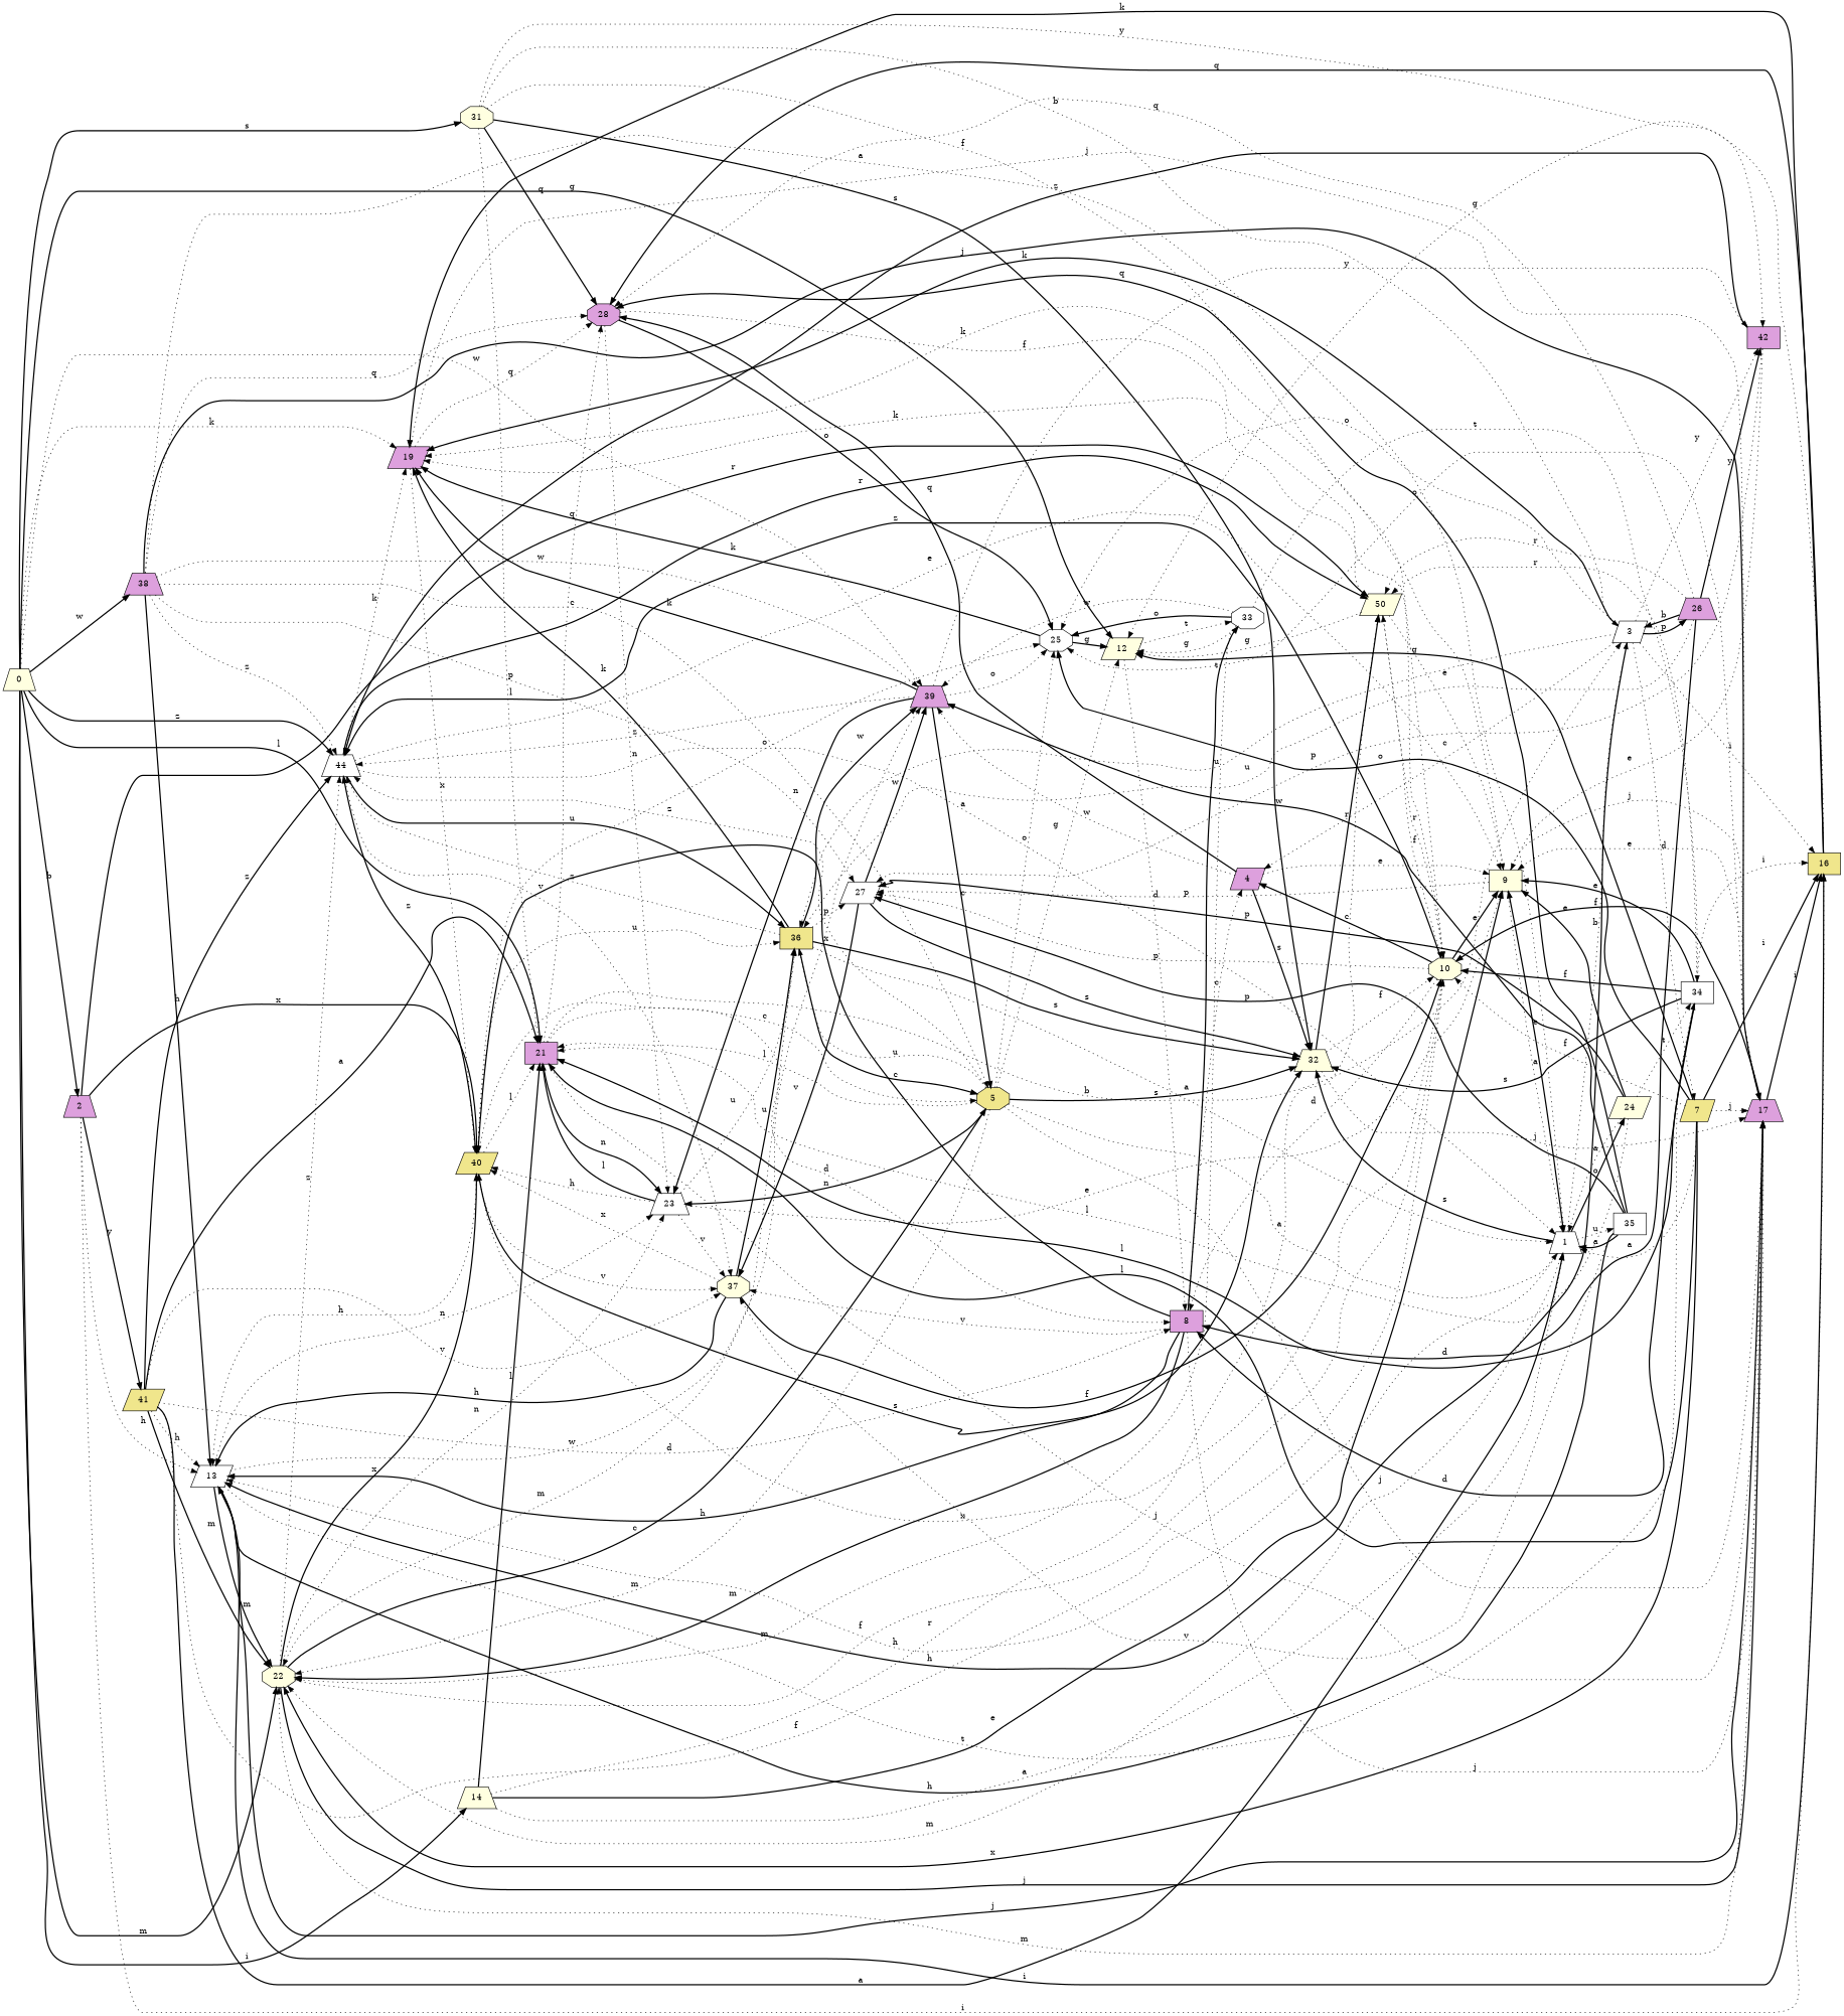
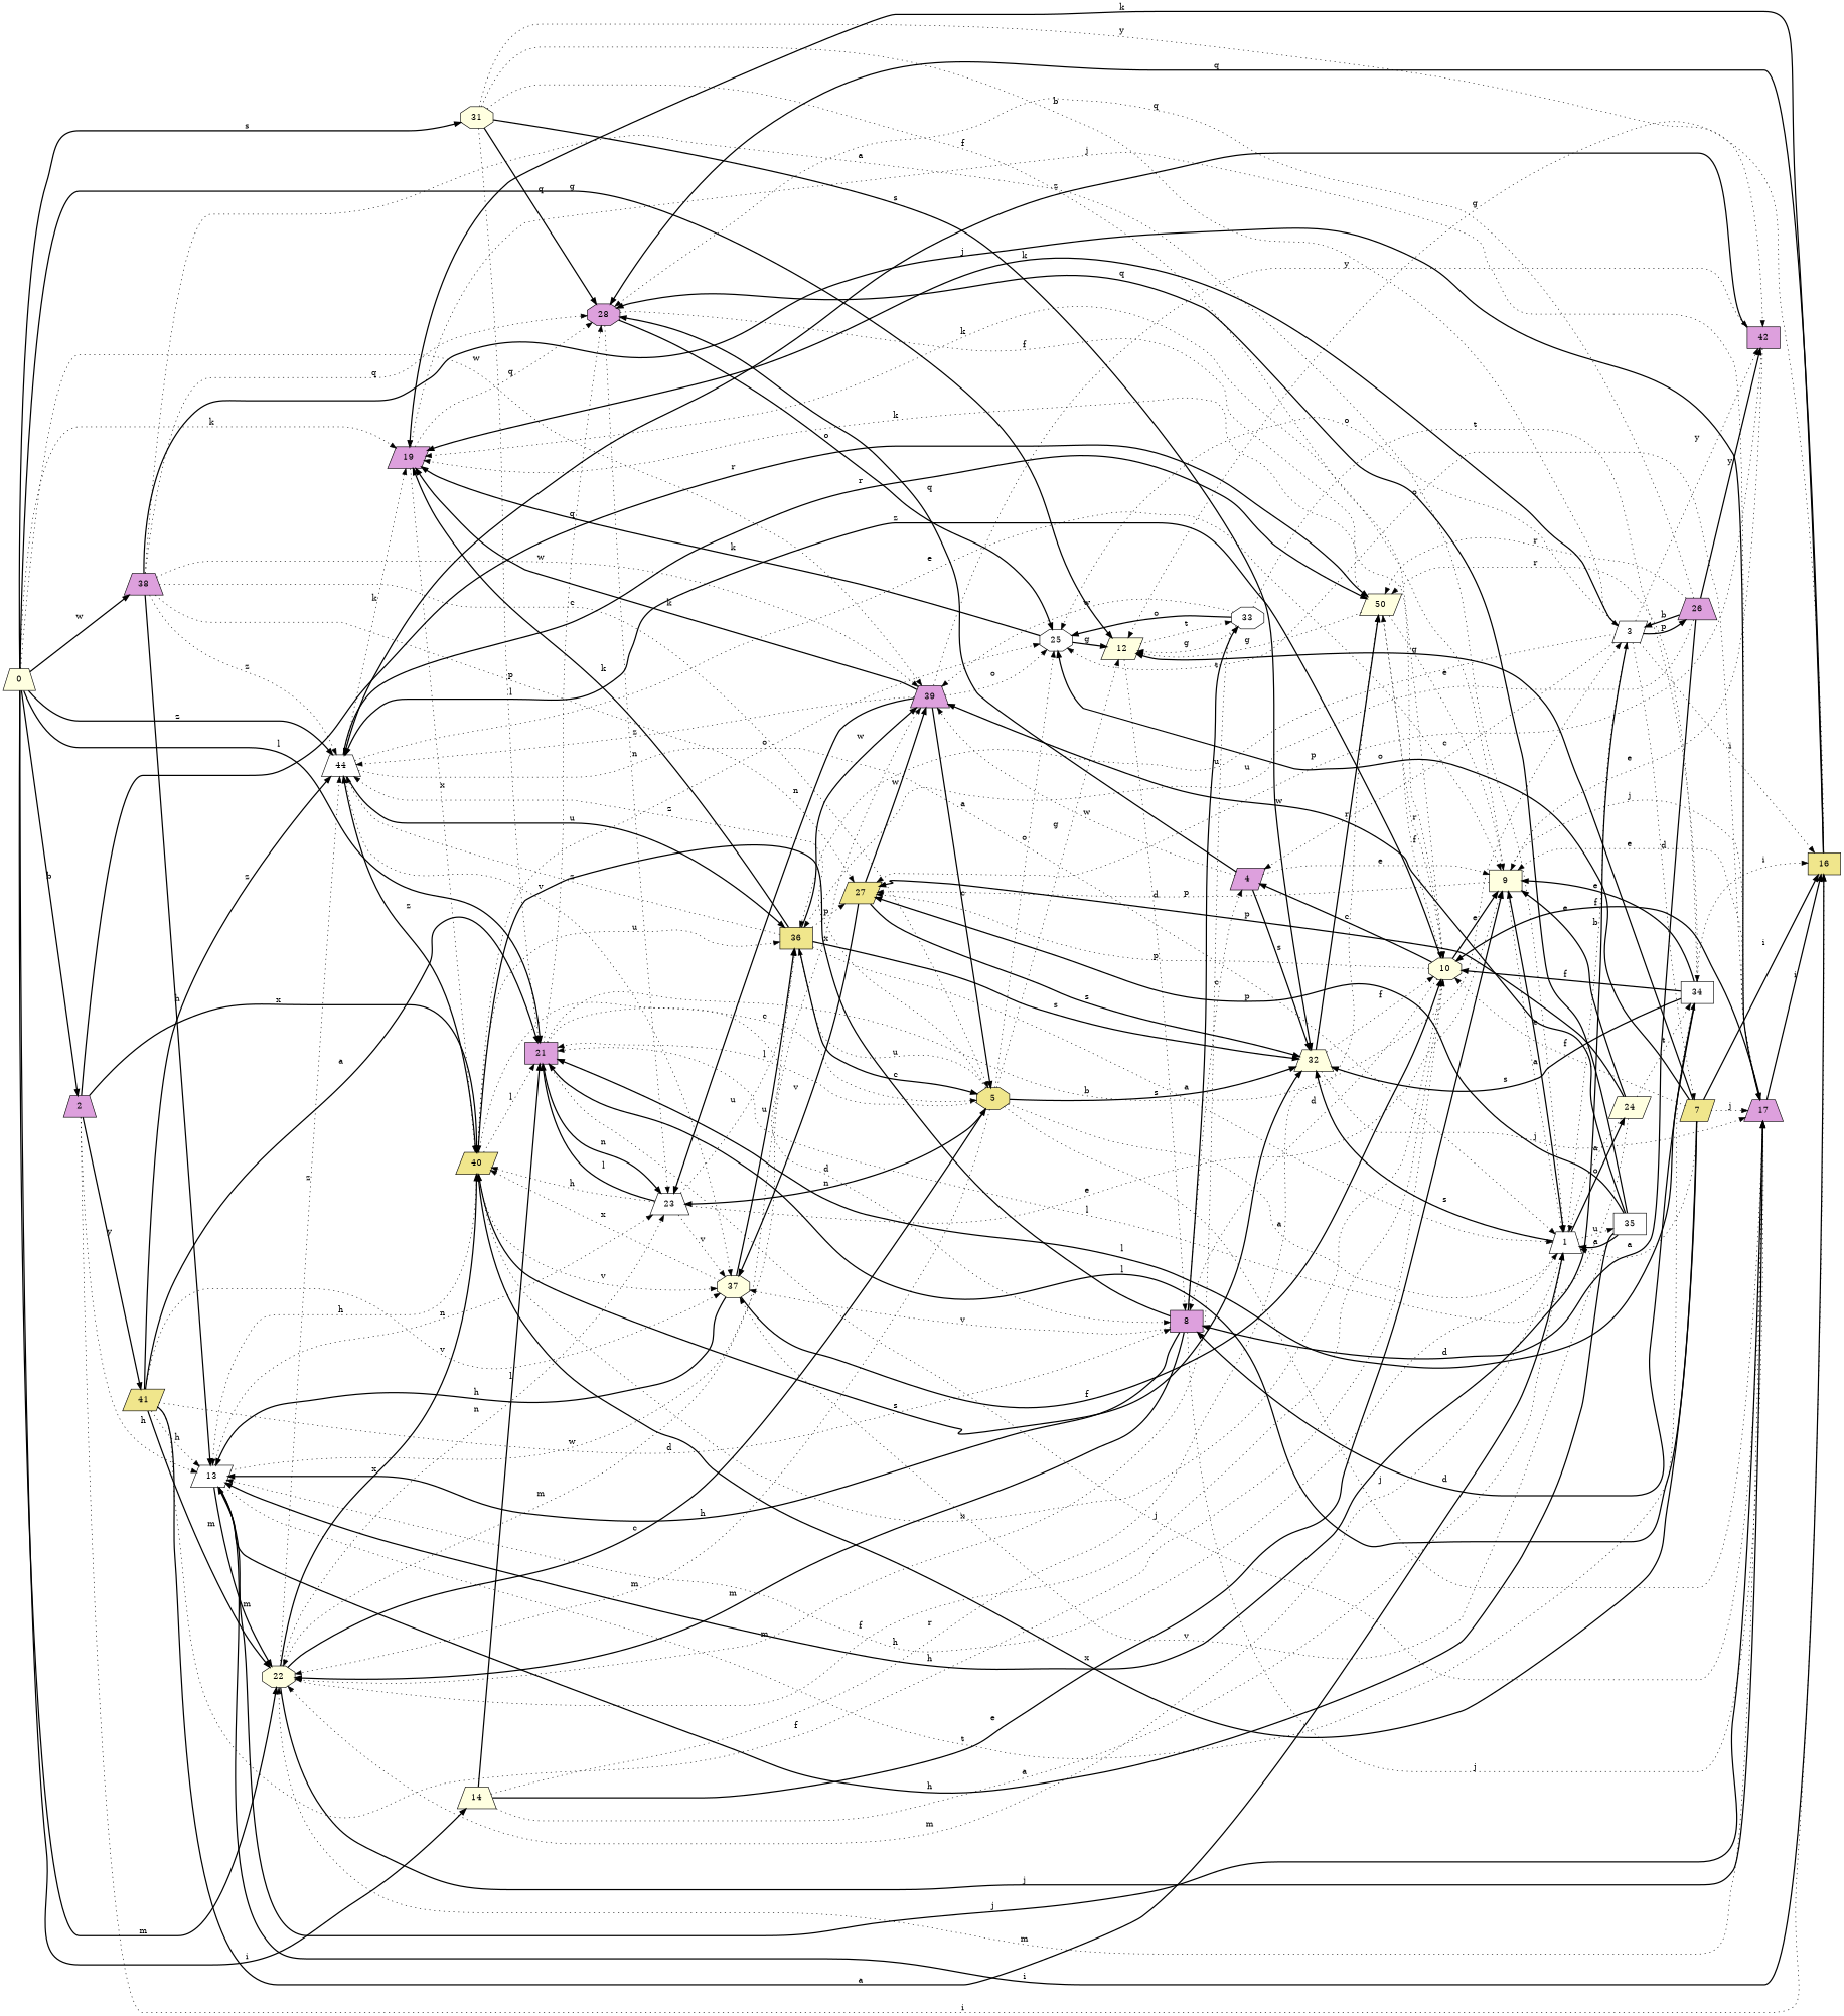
  strict digraph {
    rankdir=LR
    node [fillcolor=plum shape=trapezium style=filled]
    edge [style=dotted]
    2
    0 [fillcolor=lightyellow]
    12 [fillcolor=lightyellow shape=parallelogram]
    14 [fillcolor=lightyellow]
    19 [shape=parallelogram]
    21 [shape=box]
    22 [fillcolor=lightyellow shape=octagon]
    31 [fillcolor=lightyellow shape=octagon]
    38
    39
    44 [fillcolor=white]
    13 [fillcolor=white shape=parallelogram]
    16 [fillcolor=khaki shape=box]
    n14 [fillcolor=lightyellow label=50 shape=parallelogram]
    40 [fillcolor=khaki shape=parallelogram]
    41 [fillcolor=khaki shape=parallelogram]
    8 [shape=box]
    33 [fillcolor=white shape=octagon]
    1 [fillcolor=white]
    9 [fillcolor=lightyellow shape=box]
    28 [shape=octagon]
    17
    3 [fillcolor=white shape=parallelogram]
    5 [fillcolor=khaki shape=octagon]
    23 [fillcolor=white]
    10 [fillcolor=lightyellow shape=octagon]
    32 [fillcolor=lightyellow]
    42 [shape=box]
-   27 [fillcolor=white shape=parallelogram]
+   27 [fillcolor=khaki shape=parallelogram]
    25 [fillcolor=white shape=octagon]
    36 [fillcolor=khaki shape=box]
    37 [fillcolor=lightyellow shape=octagon]
    24 [fillcolor=lightyellow shape=parallelogram]
    35 [fillcolor=white shape=box]
    4 [shape=parallelogram]
    7 [fillcolor=khaki shape=parallelogram]
    26
    34 [fillcolor=white shape=box]
    2 -> 13 [label=h]
    2 -> 16 [label=i]
    2 -> n14 [label=r style=bold]
    2 -> 40 [label=x style=bold]
    2 -> 41 [label=y style=bold]
    0 -> 2 [label=b style=bold]
    0 -> 12 [label=g style=bold]
    0 -> 14 [label=i style=bold]
    0 -> 19 [label=k]
    0 -> 21 [label=l style=bold]
    0 -> 22 [label=m style=bold]
    0 -> 31 [label=s style=bold]
    0 -> 38 [label=w style=bold]
    0 -> 39 [label=w]
    0 -> 44 [label=z style=bold]
    12 -> 8 [label=d]
    12 -> 33 [label=t]
    14 -> 21 [label=l style=bold]
    14 -> n14 [label=r]
    14 -> 1 [label=a]
    14 -> 9 [label=e style=bold]
    19 -> 40 [label=x]
    19 -> 28 [label=q]
    19 -> 17 [label=j]
    21 -> 28 [label=q]
    21 -> 17 [label=j]
    21 -> 3 [label=b]
    21 -> 5 [label=c]
    21 -> 23 [label=n style=bold]
    22 -> 44 [label=z]
    22 -> 40 [label=x style=bold]
    22 -> 17 [label=j style=bold]
    22 -> 5 [label=c style=bold]
    22 -> 23 [label=n]
    22 -> 10 [label=f]
    31 -> 21 [label=l]
    31 -> 28 [label=q style=bold]
    31 -> 3 [label=b]
    31 -> 10 [label=f]
    31 -> 32 [label=s style=bold]
    31 -> 42 [label=y]
    38 -> 39 [label=w]
    38 -> 44 [label=z]
    38 -> 13 [label=h style=bold]
    38 -> 1 [label=a]
    38 -> 28 [label=q]
    38 -> 17 [label=j style=bold]
    38 -> 5 [label=c]
    38 -> 27 [label=p]
    39 -> 19 [label=k style=bold]
    39 -> 44 [label=z]
    39 -> 5 [label=c style=bold]
    39 -> 23 [label=n style=bold]
    39 -> 42 [label=y]
    39 -> 25 [label=o]
    44 -> 19 [label=k]
    44 -> n14 [label=r style=bold]
    44 -> 1 [label=a]
    44 -> 9 [label=e]
    44 -> 36 [label=u style=bold]
    44 -> 37 [label=v]
    13 -> 22 [label=m style=bold]
    13 -> 39 [label=w]
    13 -> 16 [label=i style=bold]
    13 -> 17 [label=j style=bold]
    13 -> 23 [label=n]
    13 -> 34 [label=t]
    16 -> 12 [label=g]
    16 -> 19 [label=k style=bold]
    16 -> 28 [label=q style=bold]
    n14 -> 12 [label=g]
    n14 -> 19 [label=k]
    n14 -> 9 [label=e]
    n14 -> 10 [label=f]
    40 -> 21 [label=l]
    40 -> 44 [label=z style=bold]
    40 -> 13 [label=h]
    40 -> 8 [label=d]
    40 -> 32 [label=s style=bold]
    40 -> 25 [label=o]
    40 -> 36 [label=u]
    40 -> 37 [label=v]
    41 -> 21 [label=a style=bold]
    41 -> 22 [label=m style=bold]
    41 -> 44 [label=z style=bold]
    41 -> 13 [label=h]
    41 -> 8 [label=d]
    41 -> 1 [label=a style=bold]
    41 -> 10 [label=f]
    41 -> 37 [label=v]
    8 -> 22 [label=m style=bold]
    8 -> 13 [label=h style=bold]
    8 -> 40 [label=x style=bold]
    8 -> 33 [label=t style=bold]
    8 -> 17 [label=j]
    8 -> 37 [label=v]
    8 -> 4 [label=c]
    33 -> 12 [label=g]
    33 -> 22 [label=m]
    33 -> 39 [label=w]
    33 -> 25 [label=o style=bold]
    33 -> 34 [label=t]
    1 -> 22 [label=m]
    1 -> 13 [label=h]
    1 -> 9 [label=e style=bold]
    1 -> 3 [label=b]
    1 -> 32 [label=s style=bold]
    1 -> 24 [label=o style=bold]
    1 -> 35 [label=u]
    9 -> 19 [label=k]
    9 -> 1 [label=a]
    9 -> 17 [label=j]
    9 -> 27 [label=p]
    28 -> 23 [label=n]
    28 -> 10 [label=f]
    28 -> 25 [label=o style=bold]
    17 -> 22 [label=m]
    17 -> 16 [label=i style=bold]
    17 -> 9 [label=e]
    17 -> 10 [label=f style=bold]
    17 -> 25 [label=o]
    3 -> 19 [label=k style=bold]
    3 -> 13 [label=h style=bold]
    3 -> 16 [label=i]
    3 -> 42 [label=y]
    3 -> 25 [label=o]
    3 -> 36 [label=u]
    3 -> 4 [label=c]
    3 -> 7 [label=d]
    3 -> 26 [label=p style=bold]
    5 -> 12 [label=g]
    5 -> 21 [label=l]
    5 -> 22 [label=m]
    5 -> 44 [label=z]
    5 -> 1 [label=a]
    5 -> 17 [label=j]
    5 -> 23 [label=n style=bold]
    5 -> 32 [label=s style=bold]
    5 -> 25 [label=o]
    5 -> 36 [label=u]
    23 -> 21 [label=l style=bold]
    23 -> 40 [label=h]
    23 -> 9 [label=e]
    23 -> 36 [label=u]
    23 -> 37 [label=v]
    10 -> 44 [label=z style=bold]
    10 -> n14 [label=r]
    10 -> 40 [label=x]
    10 -> 8 [label=d]
    10 -> 9 [label=e style=bold]
    10 -> 27 [label=p]
    10 -> 4 [label=c style=bold]
    32 -> n14 [label=r style=bold]
    32 -> 17 [label=j]
    32 -> 10 [label=f]
    42 -> 44 [label=z style=bold]
    42 -> 9 [label=e]
    42 -> 27 [label=p]
    27 -> 39 [label=w style=bold]
    27 -> 32 [label=s style=bold]
    27 -> 37 [label=v style=bold]
    25 -> 12 [label=g style=bold]
    25 -> 19 [label=k style=bold]
    36 -> 19 [label=k style=bold]
    36 -> 22 [label=m]
    36 -> 39 [label=w style=bold]
    36 -> 44 [label=z]
    36 -> 1 [label=a]
    36 -> 5 [label=c style=bold]
    36 -> 32 [label=s style=bold]
    36 -> 27 [label=p]
    37 -> 13 [label=h style=bold]
    37 -> 40 [label=x]
    37 -> 10 [label=f style=bold]
    37 -> 36 [label=u style=bold]
    24 -> 21 [label=l]
    24 -> 1 [label=a]
    24 -> 9 [label=e style=bold]
    24 -> 27 [label=p style=bold]
    24 -> 34 [label=t]
    35 -> 39 [label=w style=bold]
    35 -> 13 [label=h style=bold]
    35 -> 1 [label=a style=bold]
    35 -> 28 [label=q style=bold]
    35 -> 27 [label=p style=bold]
    35 -> 37 [label=v]
    4 -> 39 [label=w]
    4 -> 9 [label=e]
    4 -> 28 [label=q style=bold]
    4 -> 32 [label=s style=bold]
    7 -> 12 [label=g style=bold]
    7 -> 21 [label=l style=bold]
    7 -> 16 [label=i style=bold]
-   7 -> 22 [label=x style=bold]
+   7 -> 40 [label=x style=bold]
    7 -> 1 [label=a]
    7 -> 17 [label=j]
    7 -> 10 [label=f]
    7 -> 25 [label=o style=bold]
    26 -> n14 [label=r]
    26 -> 8 [label=d style=bold]
    26 -> 28 [label=q]
    26 -> 3 [label=b style=bold]
    26 -> 42 [label=y style=bold]
    26 -> 36 [label=u]
    34 -> 21 [label=l style=bold]
    34 -> 16 [label=i]
    34 -> n14 [label=r]
    34 -> 8 [label=d style=bold]
    34 -> 9 [label=e style=bold]
    34 -> 10 [label=f style=bold]
    34 -> 32 [label=s style=bold]
  }
